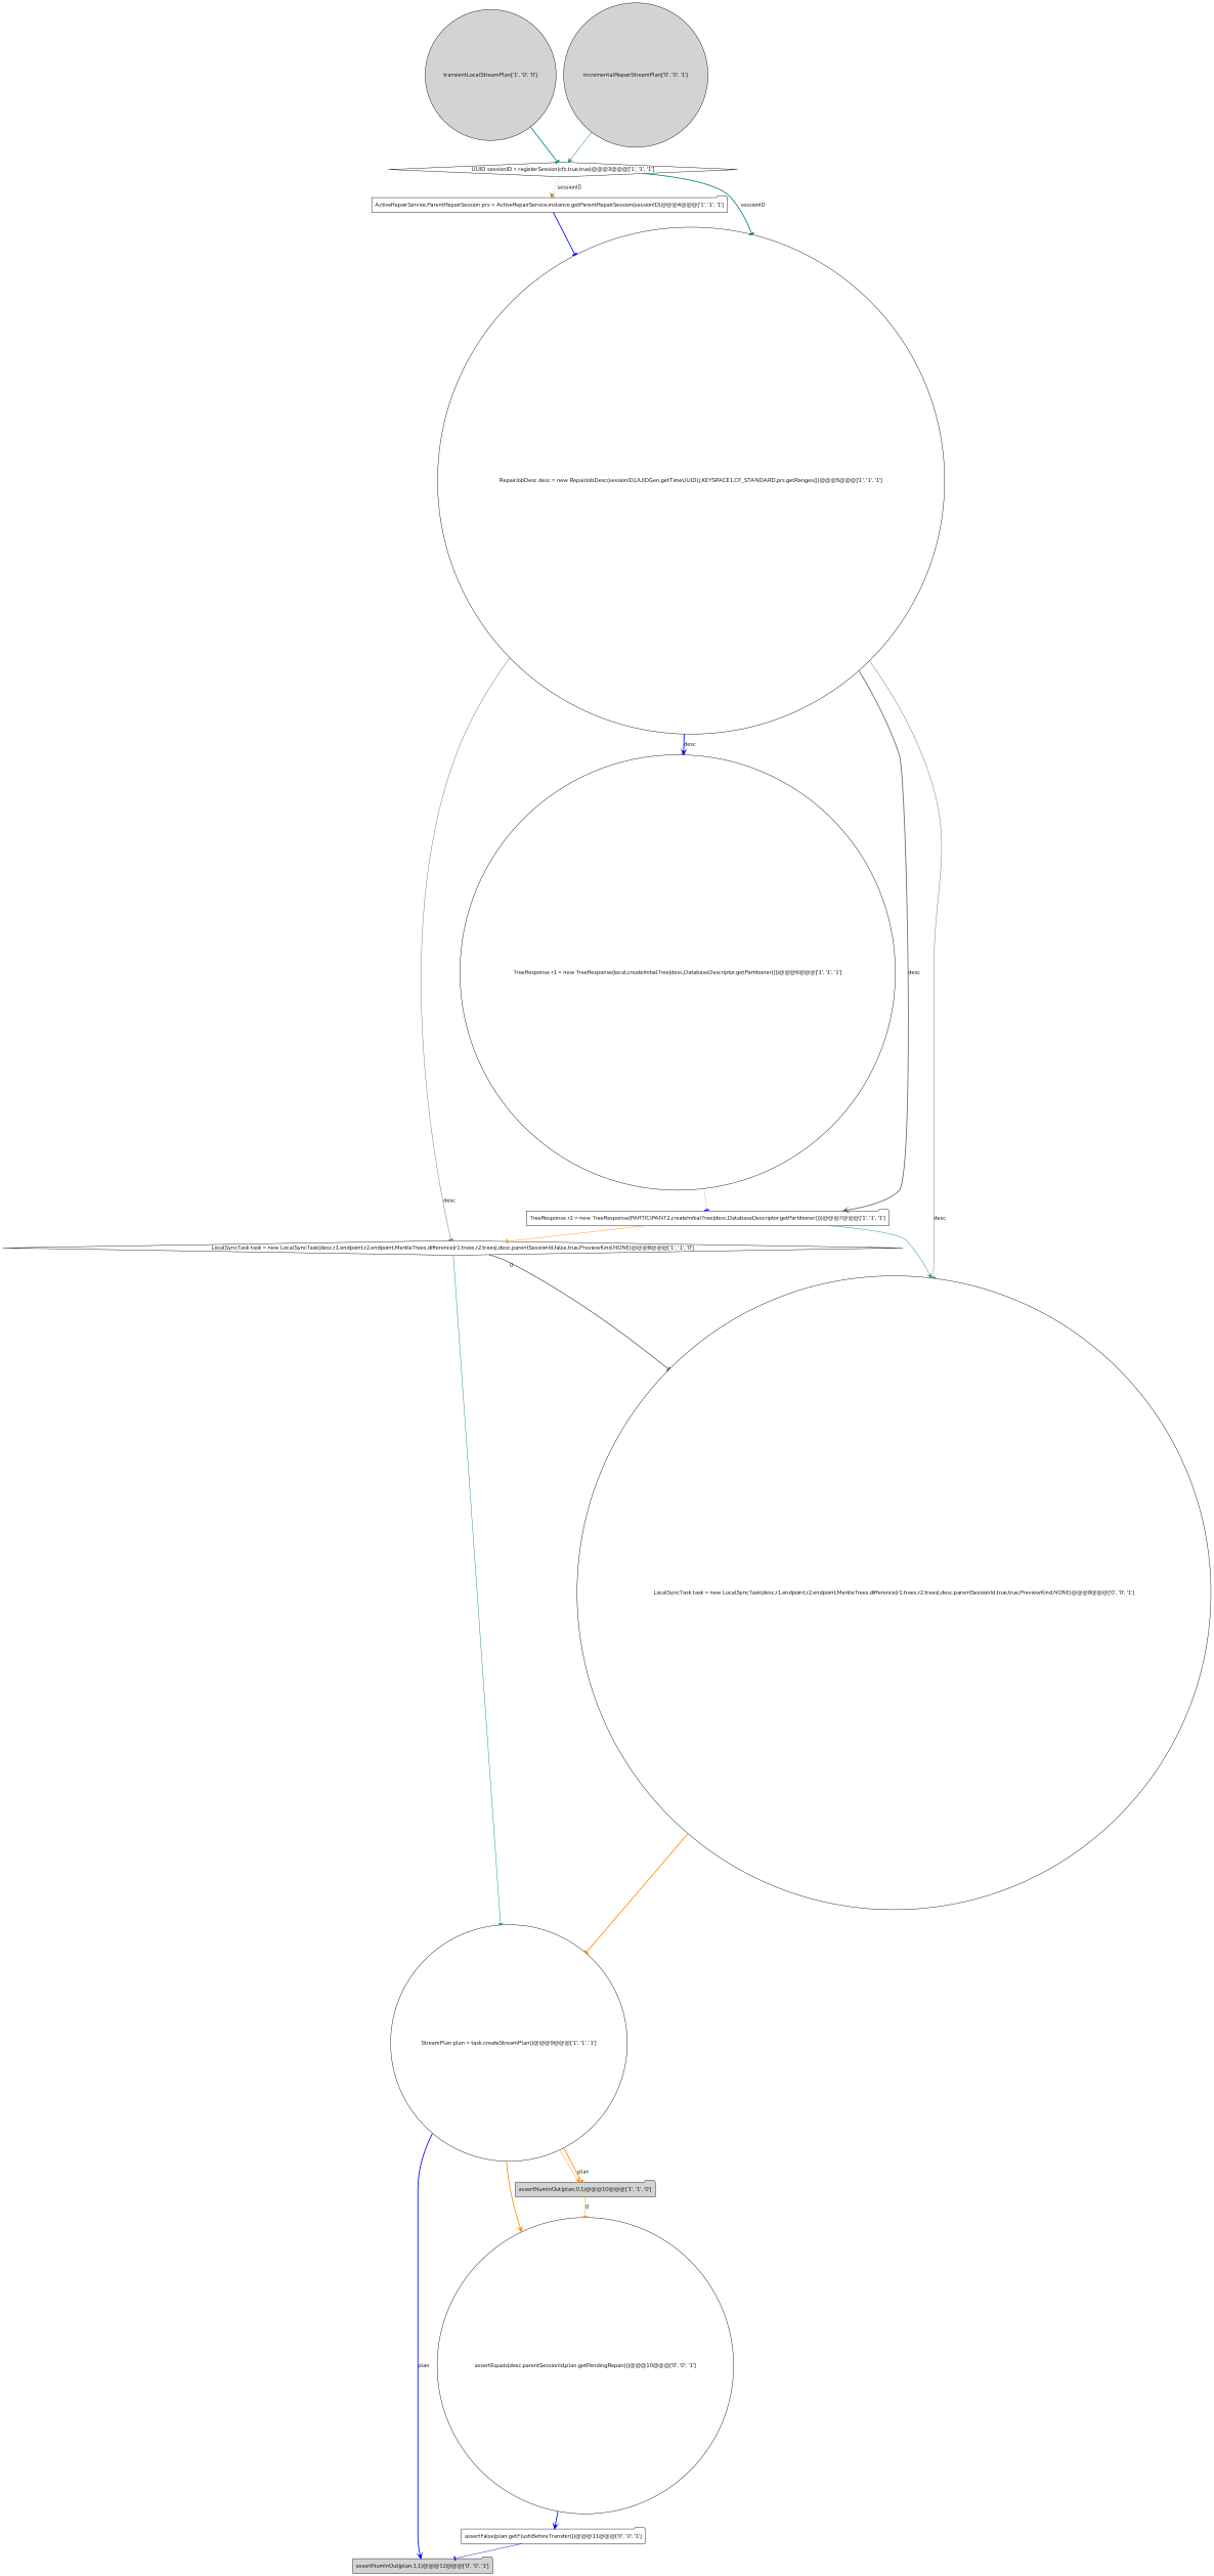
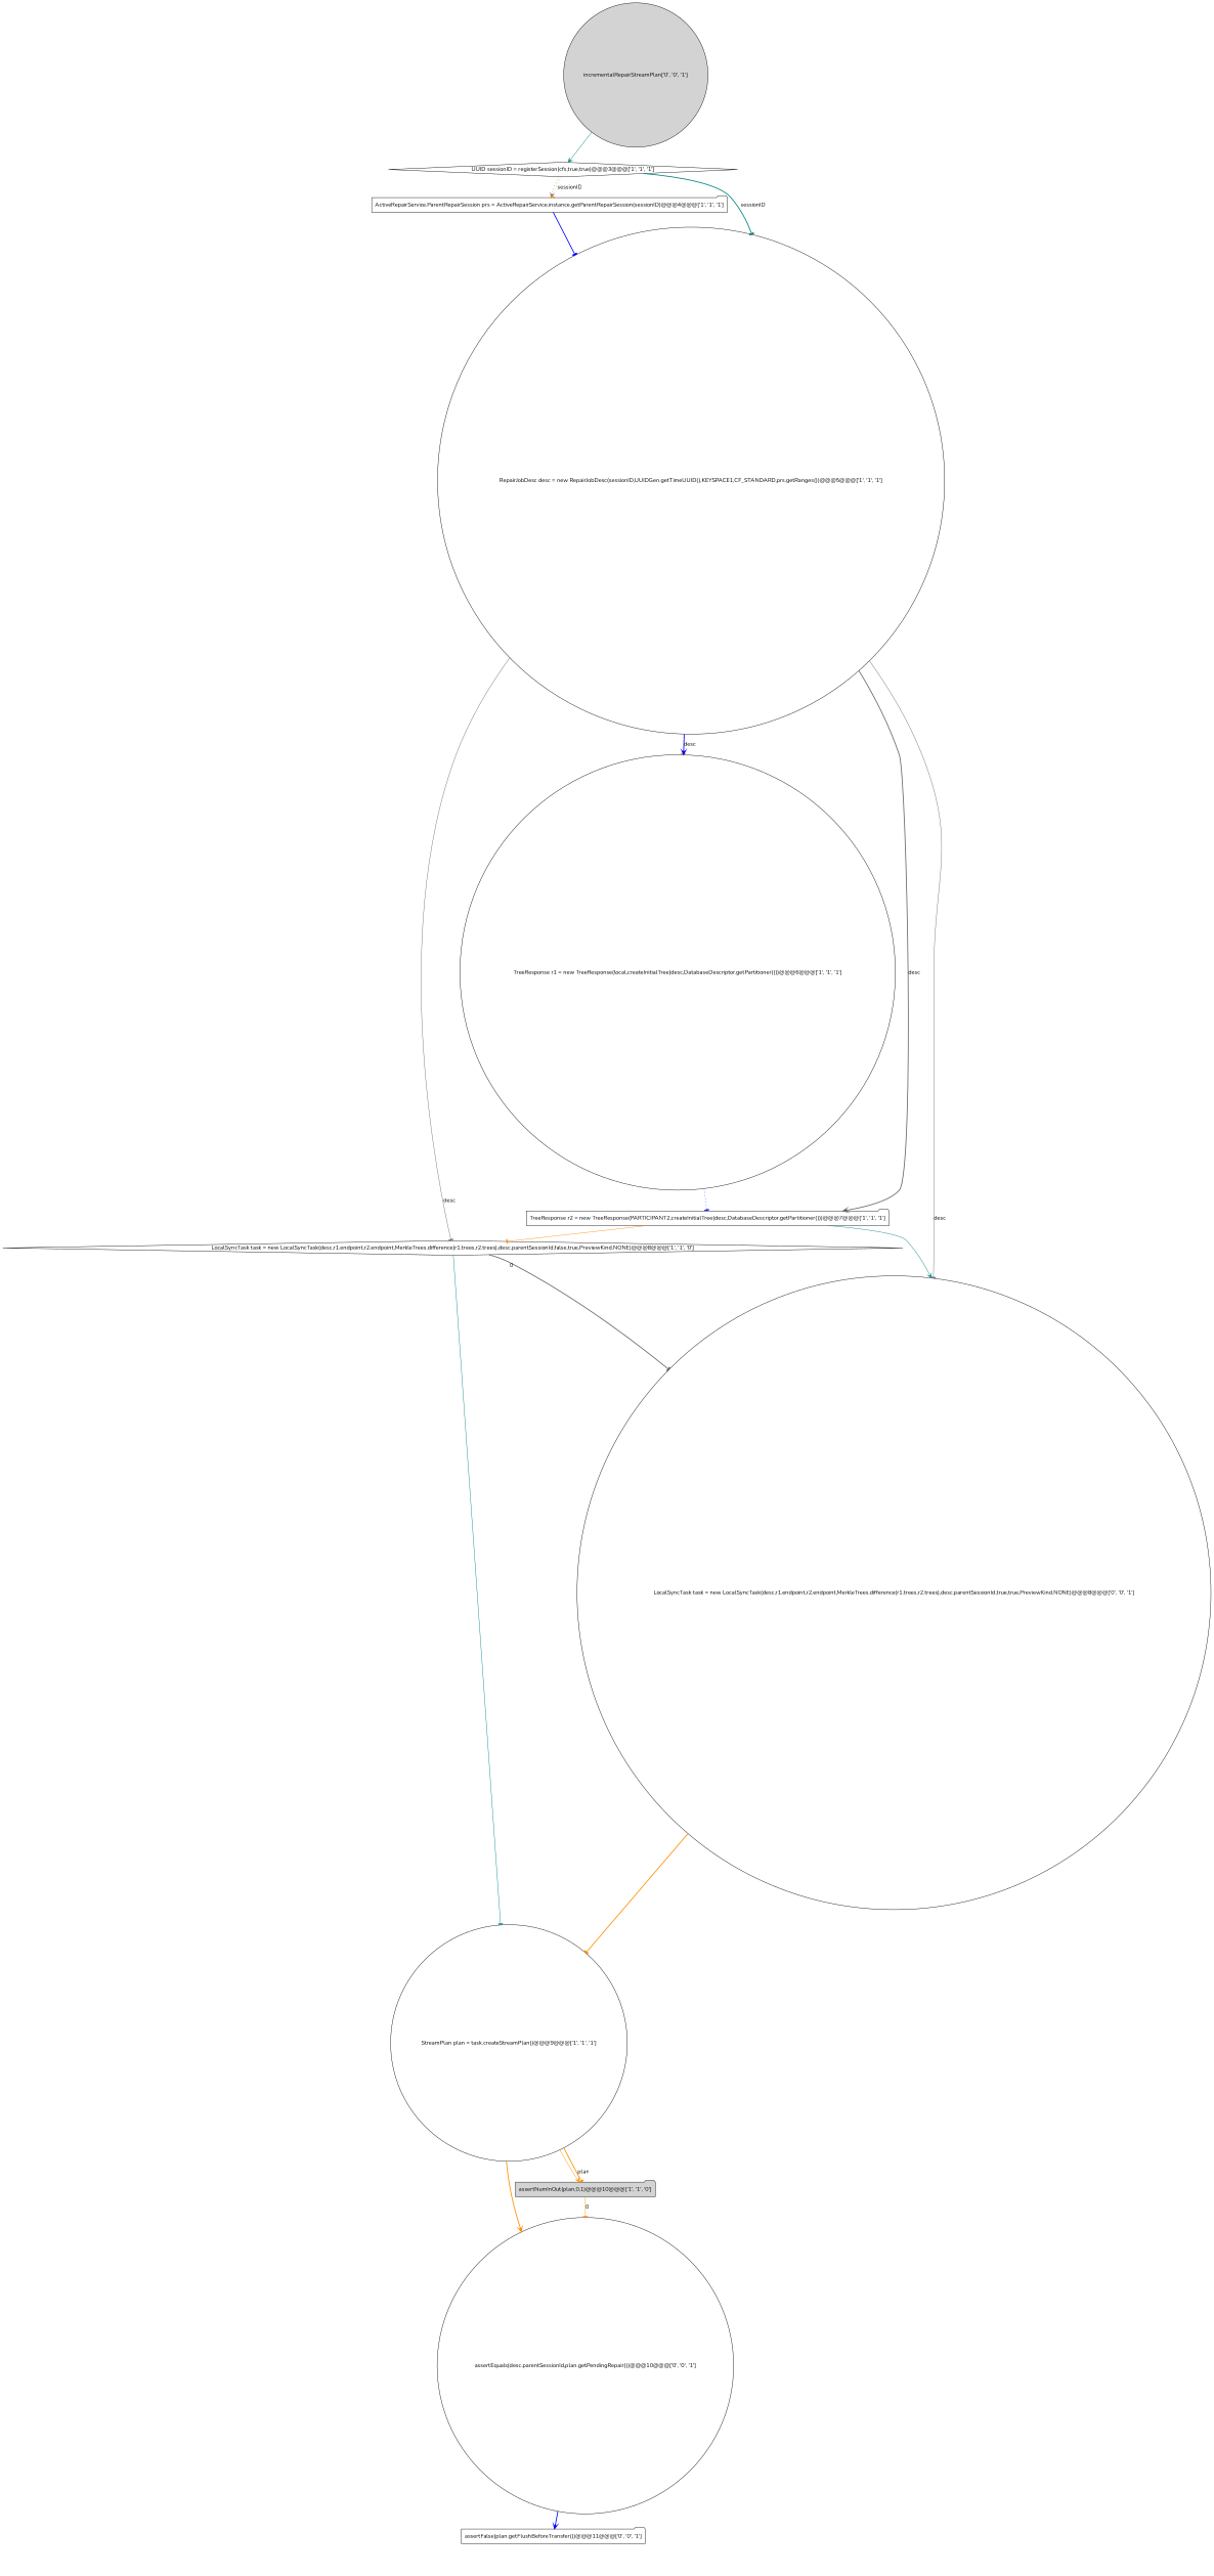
  digraph {
    fontname=Nunito
    node [fillcolor=white fontname=Nunito shape=circle style=filled]
    edge [arrowhead=tee color=darkorange fontname=Nunito style=bold]
    n1 [label="TreeResponse r2 = new TreeResponse(PARTICIPANT2,createInitialTree(desc,DatabaseDescriptor.getPartitioner()))@@@7@@@['1', '1', '1']" shape=folder]
    n2 [label="LocalSyncTask task = new LocalSyncTask(desc,r1.endpoint,r2.endpoint,MerkleTrees.difference(r1.trees,r2.trees),desc.parentSessionId,true,true,PreviewKind.NONE)@@@8@@@['0', '0', '1']"]
    n3 [label="LocalSyncTask task = new LocalSyncTask(desc,r1.endpoint,r2.endpoint,MerkleTrees.difference(r1.trees,r2.trees),desc.parentSessionId,false,true,PreviewKind.NONE)@@@8@@@['1', '1', '0']" shape=diamond]
    n4 [label="StreamPlan plan = task.createStreamPlan()@@@9@@@['1', '1', '1']"]
    n5 [fillcolor=lightgray label="assertNumInOut(plan,0,1)@@@10@@@['1', '1', '0']" shape=folder]
    n6 [label="assertEquals(desc.parentSessionId,plan.getPendingRepair())@@@10@@@['0', '0', '1']"]
    n7 [label="assertFalse(plan.getFlushBeforeTransfer())@@@11@@@['0', '0', '1']" shape=folder]
-   n8 [fillcolor=lightgray label="assertNumInOut(plan,1,1)@@@12@@@['0', '0', '1']" shape=folder]
    n9 [label="ActiveRepairService.ParentRepairSession prs = ActiveRepairService.instance.getParentRepairSession(sessionID)@@@4@@@['1', '1', '1']" shape=folder]
    n10 [label="RepairJobDesc desc = new RepairJobDesc(sessionID,UUIDGen.getTimeUUID(),KEYSPACE1,CF_STANDARD,prs.getRanges())@@@5@@@['1', '1', '1']"]
    n11 [label="TreeResponse r1 = new TreeResponse(local,createInitialTree(desc,DatabaseDescriptor.getPartitioner()))@@@6@@@['1', '1', '1']"]
    n12 [label="UUID sessionID = registerSession(cfs,true,true)@@@3@@@['1', '1', '1']" shape=diamond]
-   n13 [fillcolor=lightgray label="transientLocalStreamPlan['1', '0', '0']"]
    n14 [fillcolor=lightgray label="incrementalRepairStreamPlan['0', '0', '1']"]
    n1 -> n2 [arrowhead=vee color=teal style=solid]
    n1 -> n3 [style=solid]
    n2 -> n4
    n3 -> n2 [color=gray40 label=0]
    n3 -> n4 [color=teal style=solid]
    n4 -> n5 [label=plan]
    n4 -> n5 [arrowhead=vee style=solid]
    n4 -> n6 [arrowhead=vee]
-   n4 -> n8 [arrowhead=vee color=blue label=plan]
    n5 -> n6 [label=0 style=solid]
    n6 -> n7 [arrowhead=vee color=blue]
-   n7 -> n8 [color=blue style=solid]
    n9 -> n10 [color=blue]
    n10 -> n1 [arrowhead=vee color=gray40 label=desc]
    n10 -> n2 [color=gray40 label=desc style=solid]
    n10 -> n3 [color=gray40 label=desc style=solid]
    n10 -> n11 [style=dotted]
    n10 -> n11 [arrowhead=vee color=blue label=desc]
    n11 -> n1 [color=blue style=dotted]
    n12 -> n9 [arrowhead=vee color=gray40 style=dotted]
    n12 -> n9 [label=sessionID style=dotted]
    n12 -> n10 [color=teal label=sessionID]
-   n13 -> n12 [color=teal]
    n14 -> n12 [arrowhead=vee color=teal style=solid]
  }
